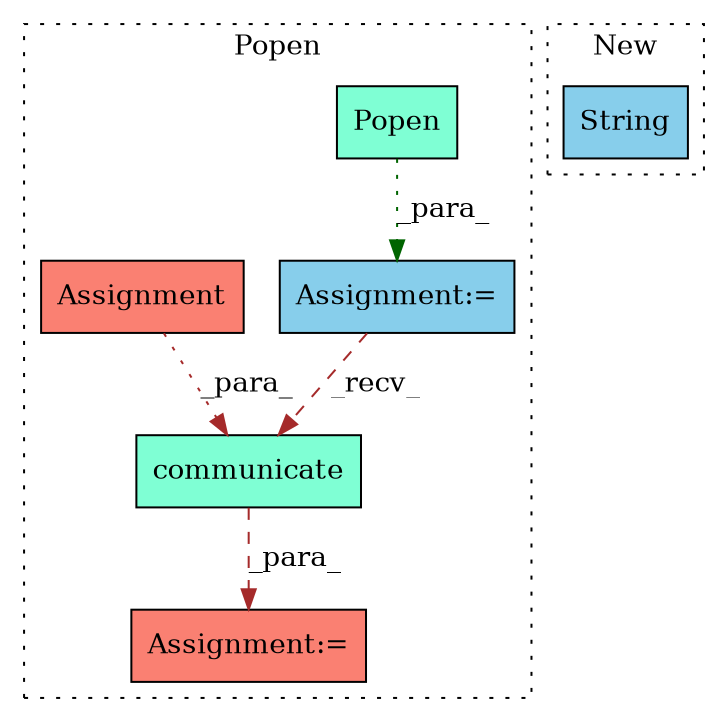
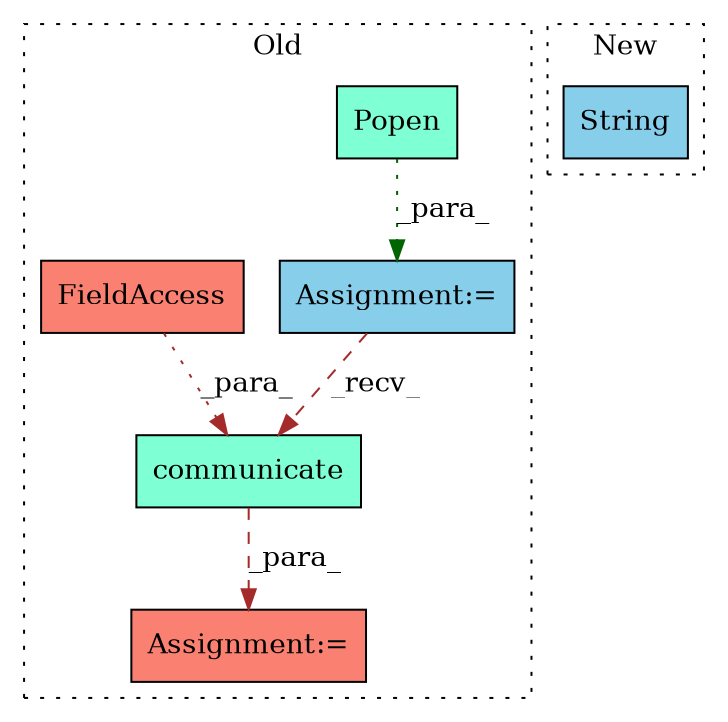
  digraph {
    node [a=32 fillcolor=aquamarine shape=box style=filled]
    edge [color=brown style=dashed]
    n1 [l=13 label=communicate s=625]
    n2 [a=7 fillcolor=salmon l=2 label="Assignment:=" s=621]
    n3 [a=7 fillcolor=skyblue l=1 label="Assignment:=" s=525]
    n4 [l="6,1" label=Popen s="537,590"]
-   n5 [a=22 fillcolor=salmon l=15 label=Assignment s=575]
+   n5 [a=22 fillcolor=salmon l=15 label=FieldAccess s=575]
    n6 [fillcolor=skyblue l="7,1" label=String s="964,1007"]
    subgraph cluster_1 {
-     label=Popen
+     label=Old
      style=dotted
      n1
      n2
      n3
      n4
      n5
    }
    subgraph cluster_2 {
      label=New
      style=dotted
      n6
    }
    n1 -> n2 [label=_para_]
    n3 -> n1 [label=_recv_]
    n4 -> n3 [color=darkgreen label=_para_ style=dotted]
    n5 -> n1 [label=_para_ style=dotted]
  }
